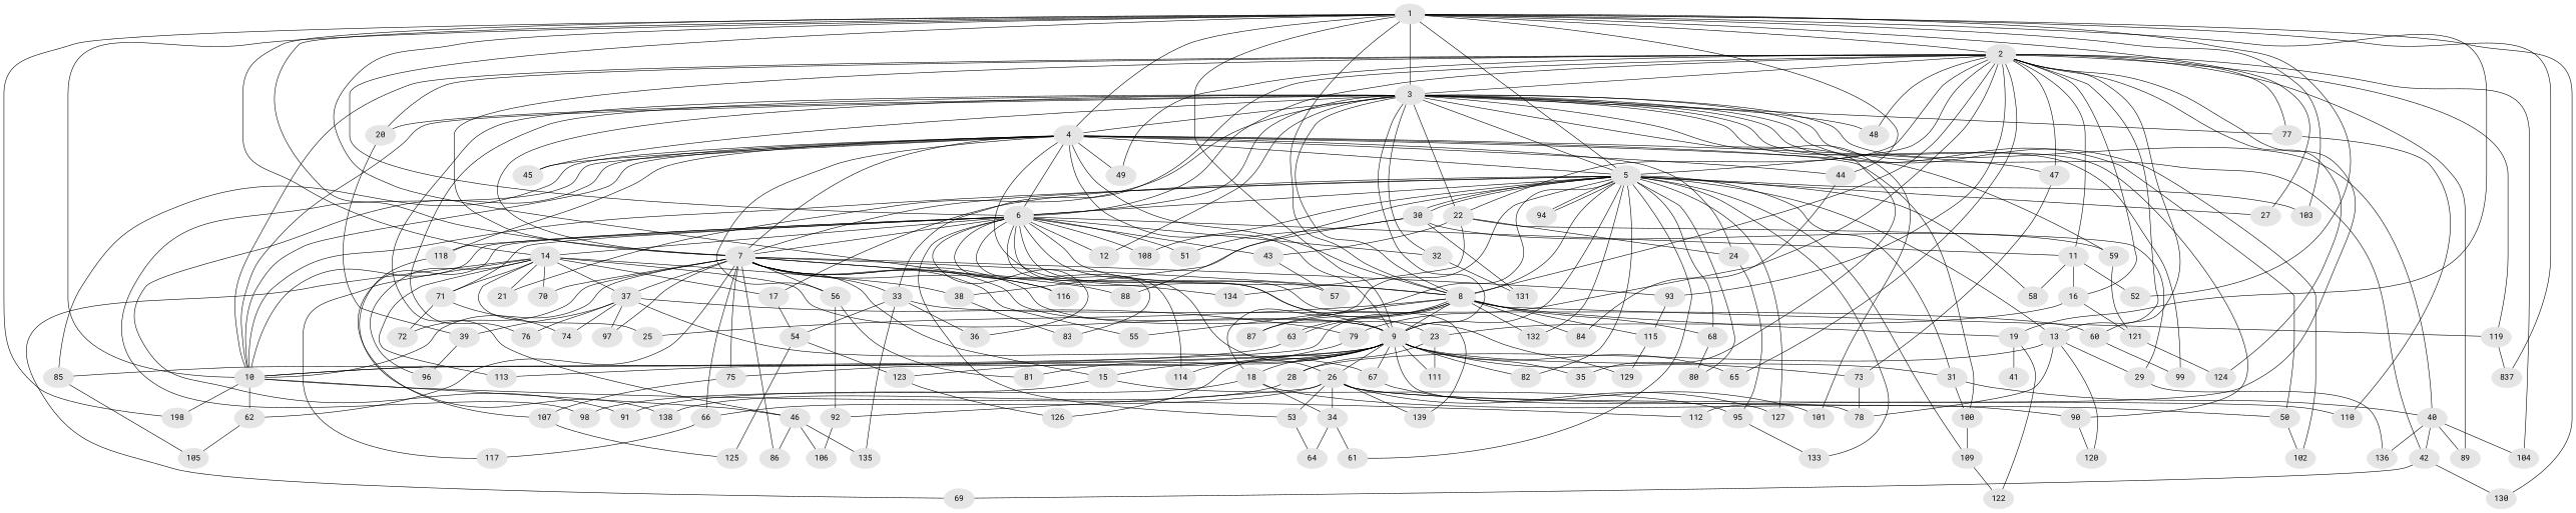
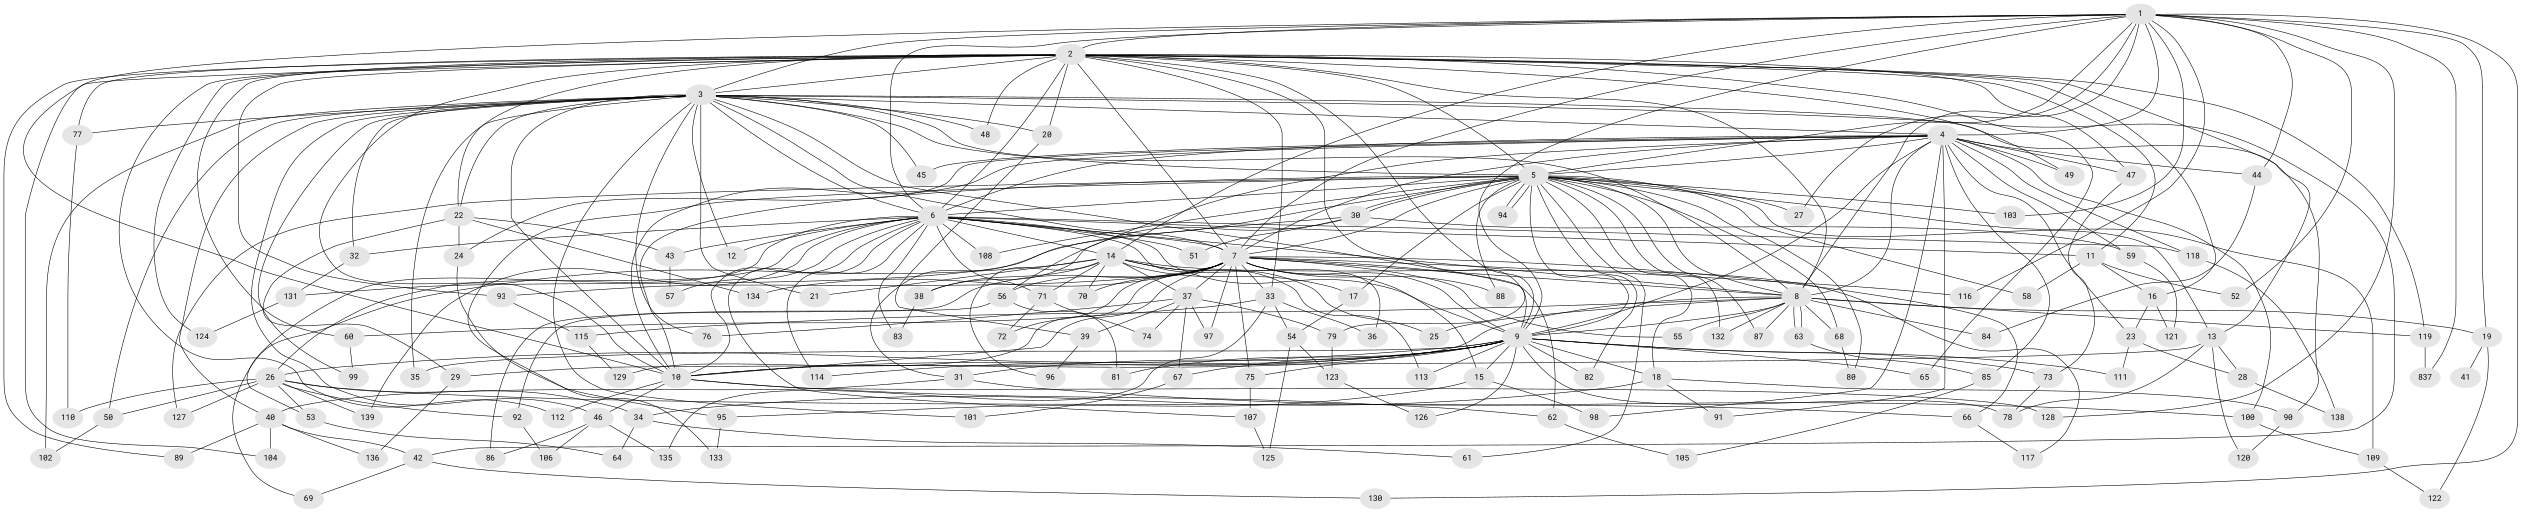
  graph {
    fontname="Roboto Mono"
    node [color=gray90 fontname="Roboto Mono" style=filled]
    edge [fontname="Roboto Mono"]
    1
    2
    3
    4
    5
    6
    7
    8
    9
    10
    14
    19
    27
    44
    52
    103
    116
-   128 [label=198]
+   128
    130
    n20 [label=837]
    11
    13
    16
    20
    22
    33
    47
    48
    49
    60
    65
    77
    79
    89
    93
    104
    112
    119
    124
    12
    21
    32
    35
    40
    42
    45
    46
    50
    76
    90
    99
    101
    102
    23
    24
    56
    59
    85
    91
    98
    100
    118
    17
    18
    30
    31
    58
    61
    68
    80
    82
    87
    88
    94
    108
    109
    127
    132
    133
    26
    36
    43
    51
    53
    57
    71
    83
    107
    114
    139
    15
    37
    55
    62
    66
    70
    72
    75
    86
    97
    129
    134
    25
    63
    84
    115
    67
    73
    81
    111
    113
    126
    78
    38
    69
    96
    117
    41
    122
    28
    29
    120
    121
    39
    54
    135
    110
    123
    131
    136
    106
    95
    92
    105
    138
    34
    64
    74
    125
    1 -- 2
    1 -- 3
    1 -- 4
    1 -- 5
    1 -- 6
    1 -- 7
    1 -- 8
    1 -- 9
    1 -- 10
    1 -- 14
    1 -- 19
    1 -- 27
    1 -- 44
    1 -- 52
    1 -- 103
    1 -- 116
    1 -- 128
    1 -- 130
    1 -- n20
    2 -- 3
    2 -- 5
    2 -- 6
    2 -- 7
    2 -- 8
-   14 -- 9
+   2 -- 9
    2 -- 10
    2 -- 11
    2 -- 13
    2 -- 16
    2 -- 20
    2 -- 22
    2 -- 33
    2 -- 47
    2 -- 48
    2 -- 49
    2 -- 60
    2 -- 65
    2 -- 77
    2 -- 79
    2 -- 89
    2 -- 93
    2 -- 104
    2 -- 112
    2 -- 119
    2 -- 124
    3 -- 4
    3 -- 5
    3 -- 6
    3 -- 7
    3 -- 8
    3 -- 9
    3 -- 10
    3 -- 20
    3 -- 22
    3 -- 48
    3 -- 77
    3 -- 12
    3 -- 21
    3 -- 32
    3 -- 35
    3 -- 40
    3 -- 42
    3 -- 45
    3 -- 46
    3 -- 50
    3 -- 76
    3 -- 90
    3 -- 99
    3 -- 101
    3 -- 102
    4 -- 5
    4 -- 6
    4 -- 7
    4 -- 8
    4 -- 9
    4 -- 10
    4 -- 44
    4 -- 47
    4 -- 49
    4 -- 45
    4 -- 23
    4 -- 24
    4 -- 56
    4 -- 59
    4 -- 85
    4 -- 91
    4 -- 98
    4 -- 100
    4 -- 118
    5 -- 6
    5 -- 7
    5 -- 8
    5 -- 9
    5 -- 10
    5 -- 27
    5 -- 103
    5 -- 13
    5 -- 17
    5 -- 18
    5 -- 30
    5 -- 30
    5 -- 31
    5 -- 58
    5 -- 61
    5 -- 68
    5 -- 80
    5 -- 82
    5 -- 87
    5 -- 88
    5 -- 94
    5 -- 94
    5 -- 108
    5 -- 109
    5 -- 127
    5 -- 132
    5 -- 133
    6 -- 7
    6 -- 8
    6 -- 9
    6 -- 10
    6 -- 14
    6 -- 11
    6 -- 12
    6 -- 32
    6 -- 118
    6 -- 108
    6 -- 26
    6 -- 36
    6 -- 43
    6 -- 51
    6 -- 53
    6 -- 57
    6 -- 71
    6 -- 83
    6 -- 107
    6 -- 114
    6 -- 139
    7 -- 8
    7 -- 9
    7 -- 10
    7 -- 116
    7 -- 33
    7 -- 93
    7 -- 56
    7 -- 88
    7 -- 15
    7 -- 37
    7 -- 55
    7 -- 62
    7 -- 66
    7 -- 70
    7 -- 72
    7 -- 75
    7 -- 86
    7 -- 97
    7 -- 129
    7 -- 134
    8 -- 9
    8 -- 10
    8 -- 19
    8 -- 119
    8 -- 68
    8 -- 87
    8 -- 132
    8 -- 55
    8 -- 25
    8 -- 63
    8 -- 63
    8 -- 84
    8 -- 115
    9 -- 10
    9 -- 65
    9 -- 35
    9 -- 18
    9 -- 31
    9 -- 82
    9 -- 26
    9 -- 114
    9 -- 15
    9 -- 75
    9 -- 67
    9 -- 73
    9 -- 81
    9 -- 111
    9 -- 113
    9 -- 126
    9 -- 78
    10 -- 128
    10 -- 112
    10 -- 46
    10 -- 62
    14 -- 21
    14 -- 17
    14 -- 71
    14 -- 37
    14 -- 70
    14 -- 25
    14 -- 113
    14 -- 38
    14 -- 69
    14 -- 96
    14 -- 117
    19 -- 41
    19 -- 122
    44 -- 84
    11 -- 52
    11 -- 16
    11 -- 58
    13 -- 78
    13 -- 28
    13 -- 29
    13 -- 120
    16 -- 23
    16 -- 121
    20 -- 39
    22 -- 24
    22 -- 43
    22 -- 134
    22 -- 29
    33 -- 60
    33 -- 36
    33 -- 54
    33 -- 135
    47 -- 73
    60 -- 99
    77 -- 110
    79 -- 123
    93 -- 115
    119 -- n20
    32 -- 131
    40 -- 89
    40 -- 104
    40 -- 42
    40 -- 136
    42 -- 130
    42 -- 69
    46 -- 86
    46 -- 135
    46 -- 106
    50 -- 102
    90 -- 120
    23 -- 111
    23 -- 28
    24 -- 95
    56 -- 81
    56 -- 92
    59 -- 121
    85 -- 105
    100 -- 109
    118 -- 138
    17 -- 54
    18 -- 90
    18 -- 91
    18 -- 34
    30 -- 59
    30 -- 51
    30 -- 38
    30 -- 131
    31 -- 40
    31 -- 100
    68 -- 80
    109 -- 122
    26 -- 50
    26 -- 127
    26 -- 53
    26 -- 139
    26 -- 66
    26 -- 110
    26 -- 92
    26 -- 34
    43 -- 57
    53 -- 64
    71 -- 72
    71 -- 74
    107 -- 125
    15 -- 98
    15 -- 95
    37 -- 79
    37 -- 76
    37 -- 97
    37 -- 67
    37 -- 39
    37 -- 74
    62 -- 105
    66 -- 117
    75 -- 107
    63 -- 85
    115 -- 129
    67 -- 101
    73 -- 78
    38 -- 83
    28 -- 138
    29 -- 136
-   121 -- 124
+   131 -- 124
    39 -- 96
    54 -- 123
    54 -- 125
    123 -- 126
    95 -- 133
    92 -- 106
    34 -- 61
    34 -- 64
  }
